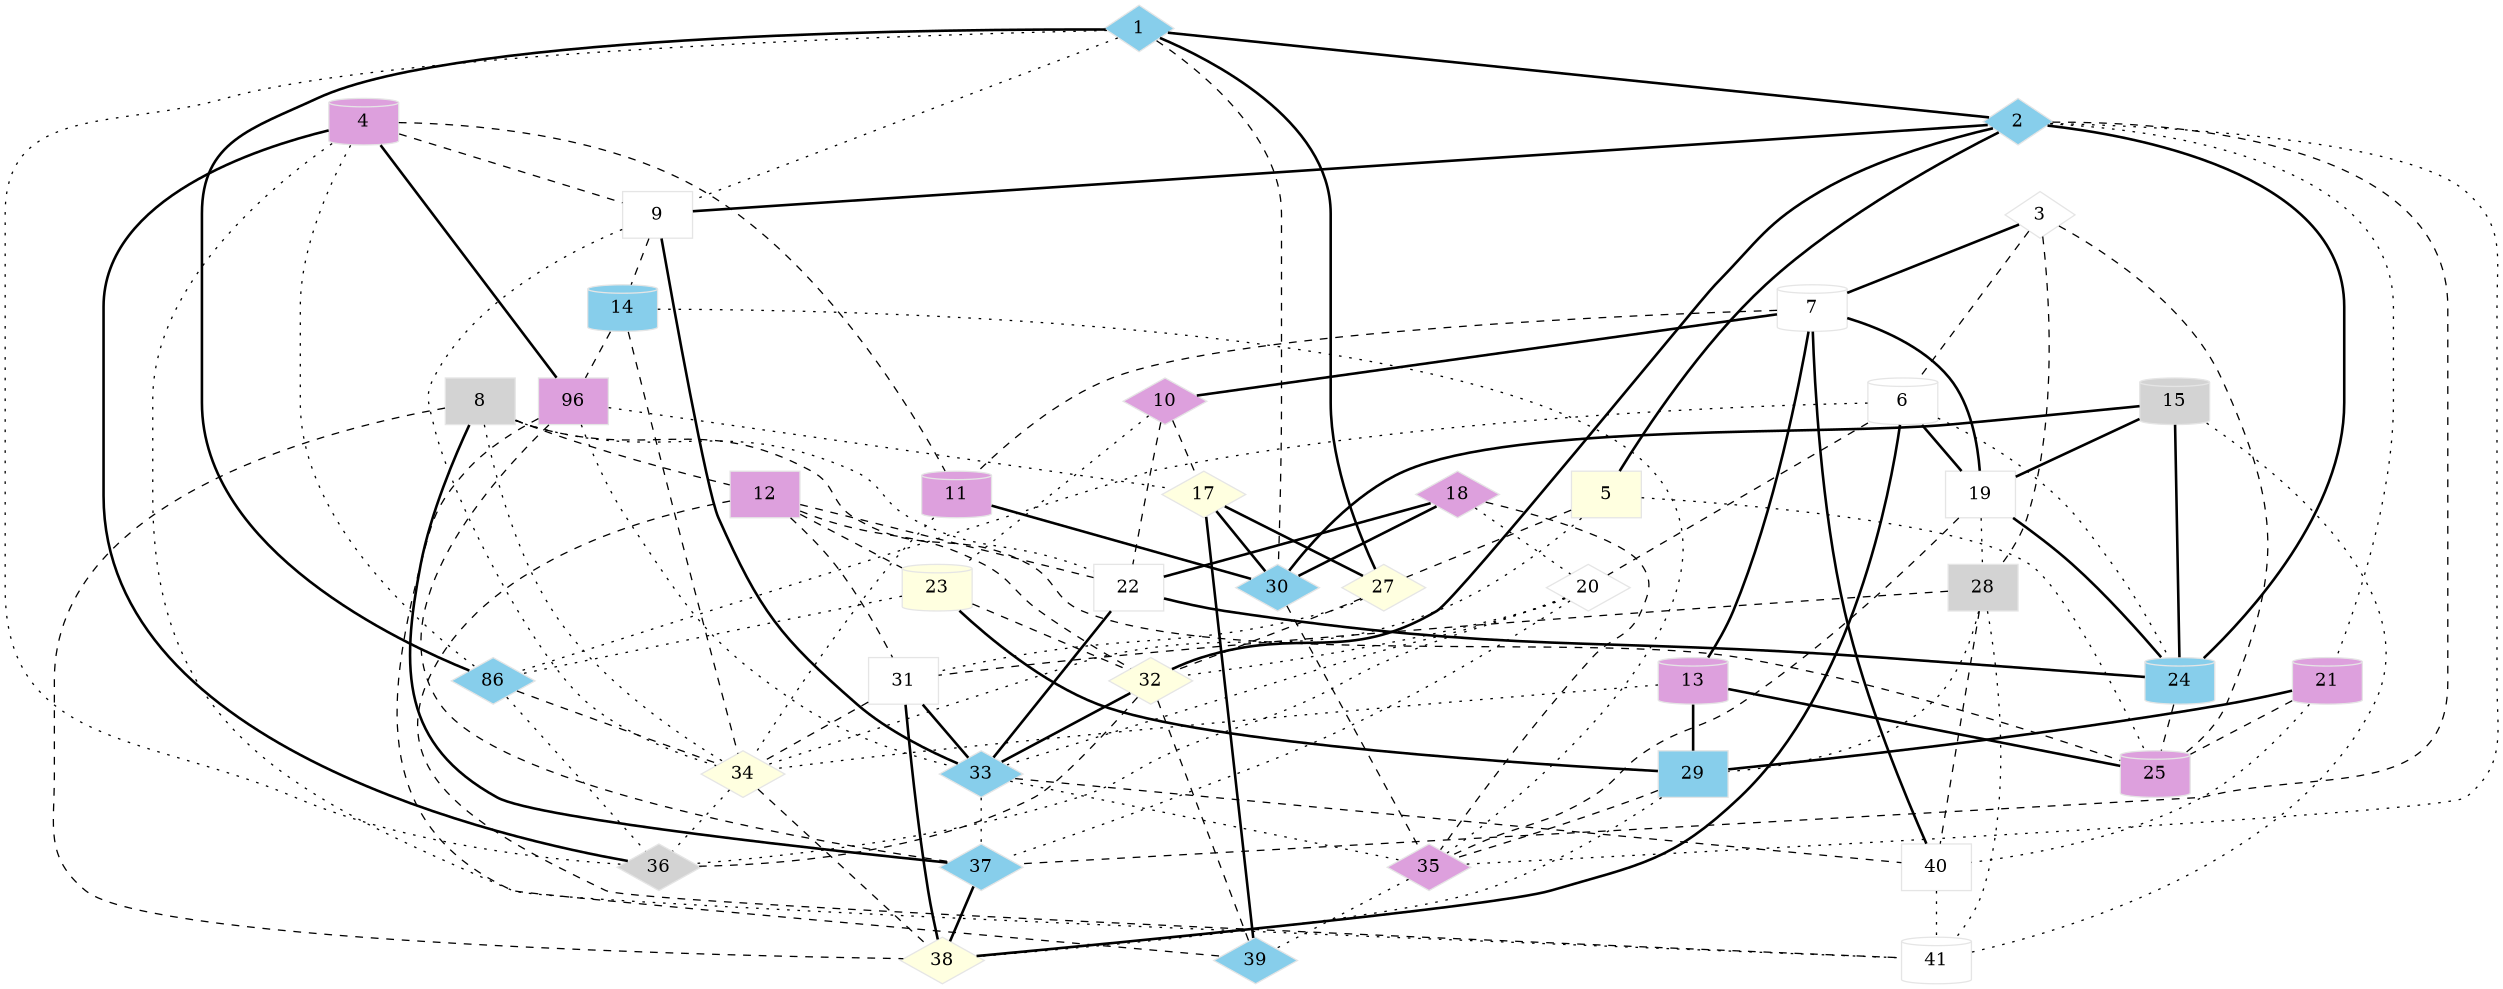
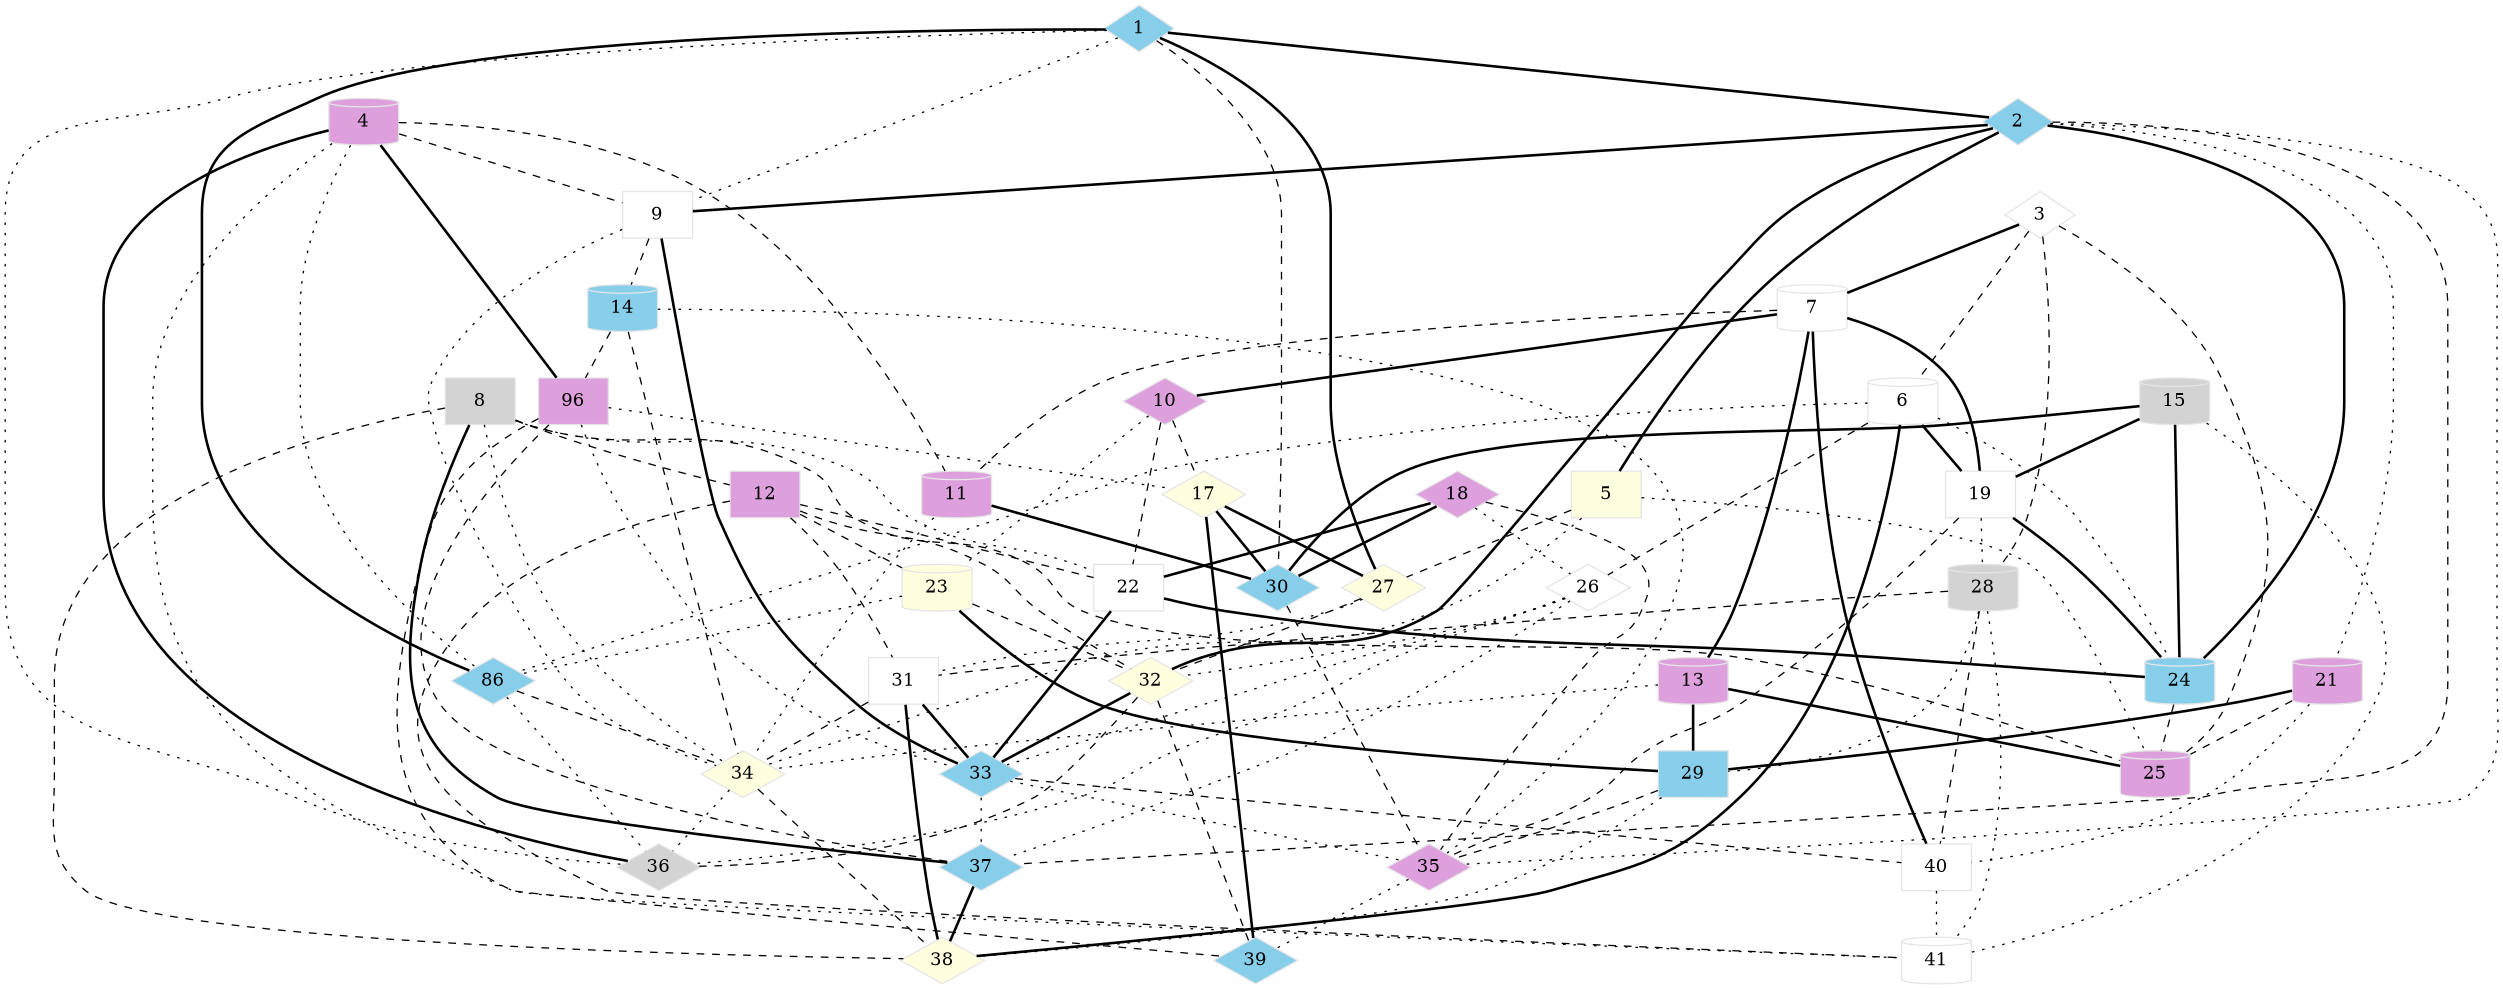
  graph {
    node [color=gray90 fillcolor=skyblue shape=diamond style=filled]
    edge [style=dashed weight=1.0]
    1
    2
    9 [fillcolor=white shape=box]
    n4 [label=86]
    27 [fillcolor=lightyellow]
    30
    36 [fillcolor=lightgrey]
    5 [fillcolor=lightyellow shape=box]
    21 [fillcolor=plum shape=cylinder]
    24 [shape=cylinder]
    32 [fillcolor=lightyellow]
    35 [fillcolor=plum]
    37
    34 [fillcolor=lightyellow]
    14 [shape=cylinder]
    33
    31 [fillcolor=white shape=box]
    25 [fillcolor=plum shape=cylinder]
    40 [fillcolor=white shape=box]
    29 [shape=box]
    39
    38 [fillcolor=lightyellow]
    3 [fillcolor=white]
    6 [fillcolor=white shape=cylinder]
    7 [fillcolor=white shape=cylinder]
-   28 [fillcolor=lightgrey shape=box]
+   28 [fillcolor=lightgrey shape=cylinder]
    19 [fillcolor=white shape=box]
-   20 [fillcolor=white]
+   20 [fillcolor=white label=26]
    11 [fillcolor=plum shape=cylinder]
    10 [fillcolor=plum]
    13 [fillcolor=plum shape=cylinder]
    41 [fillcolor=white shape=cylinder]
    4 [fillcolor=plum shape=cylinder]
    n34 [fillcolor=plum label=96 shape=box]
    17 [fillcolor=lightyellow]
    22 [fillcolor=white shape=box]
    23 [fillcolor=lightyellow shape=cylinder]
    8 [fillcolor=lightgrey shape=box]
    12 [fillcolor=plum shape=box]
    15 [fillcolor=lightgrey shape=cylinder]
    18 [fillcolor=plum]
    1 -- 2 [style=bold]
    1 -- 9 [style=dotted]
    1 -- n4 [style=bold]
    1 -- 27 [style=bold]
    1 -- 30
    1 -- 36 [style=dotted]
    2 -- 9 [style=bold]
    2 -- 5 [style=bold]
    2 -- 21 [style=dotted]
    2 -- 24 [style=bold]
    2 -- 32 [style=bold]
    2 -- 35 [style=dotted]
    2 -- 37
    9 -- 34 [style=dotted]
    9 -- 14
    9 -- 33 [style=bold]
    n4 -- 36 [style=dotted]
    n4 -- 34
    27 -- 32 [weight=2.0]
    27 -- 31 [style=dotted]
    30 -- 35
    5 -- 27
    5 -- 34 [style=dotted]
    5 -- 25 [style=dotted]
    21 -- 25
    21 -- 40 [style=dotted]
    21 -- 29 [style=bold]
    24 -- 25
    32 -- 36
    32 -- 33 [style=bold]
    32 -- 39
    35 -- 39 [style=dotted weight=2.0]
    37 -- 38 [style=bold]
    34 -- 36 [style=dotted]
    34 -- 38
    14 -- 35 [style=dotted]
    14 -- 34
    14 -- n34
    33 -- 35 [style=dotted weight=2.0]
    33 -- 37 [style=dotted]
    33 -- 40
    31 -- 34
    31 -- 33 [style=bold]
    31 -- 38 [style=bold]
    40 -- 41 [style=dotted weight=2.0]
    29 -- 35
    29 -- 38 [style=dotted]
    3 -- 25
    3 -- 6
    3 -- 7 [style=bold]
    3 -- 28
    6 -- n4 [style=dotted]
    6 -- 24 [style=dotted]
    6 -- 38 [style=bold]
    6 -- 19 [style=bold]
    6 -- 20
    7 -- 40 [style=bold]
    7 -- 19 [style=bold]
    7 -- 11
    7 -- 10 [style=bold]
    7 -- 13 [style=bold]
    28 -- 31
    28 -- 40
    28 -- 29 [style=dotted]
    28 -- 41 [style=dotted]
    19 -- 24 [style=bold]
    19 -- 35
    19 -- 28 [style=dotted]
    20 -- 36 [style=dotted]
    20 -- 32 [style=dotted]
    20 -- 37 [style=dotted]
    20 -- 33 [style=dotted]
    11 -- 30 [style=bold]
    11 -- 34 [style=dotted]
    10 -- 17
    10 -- 22
    10 -- 23 [style=dotted]
    13 -- 34 [style=dotted]
    13 -- 25 [style=bold]
    13 -- 29 [style=bold]
    4 -- 9
    4 -- n4 [style=dotted]
    4 -- 36 [style=bold]
    4 -- 11
    4 -- 41 [style=dotted]
    4 -- n34 [style=bold]
    n34 -- 37
    n34 -- 33 [style=dotted]
    n34 -- 39
    n34 -- 17 [style=dotted]
    17 -- 27 [style=bold]
    17 -- 30 [style=bold]
    17 -- 39 [style=bold weight=2.0]
    22 -- 24 [style=bold]
    22 -- 33 [style=bold]
    23 -- n4 [style=dotted]
    23 -- 32 [weight=2.0]
    23 -- 29 [style=bold]
    8 -- 37 [style=bold]
    8 -- 34 [style=dotted]
    8 -- 25
    8 -- 38
    8 -- 22 [style=dotted]
    8 -- 12
    12 -- 32
    12 -- 31
    12 -- 41
    12 -- 22
    12 -- 23
    15 -- 30 [style=bold]
    15 -- 24 [style=bold]
    15 -- 19 [style=bold]
    15 -- 41 [style=dotted]
    18 -- 30 [style=bold]
    18 -- 35
    18 -- 20 [style=dotted]
    18 -- 22 [style=bold]
  }
